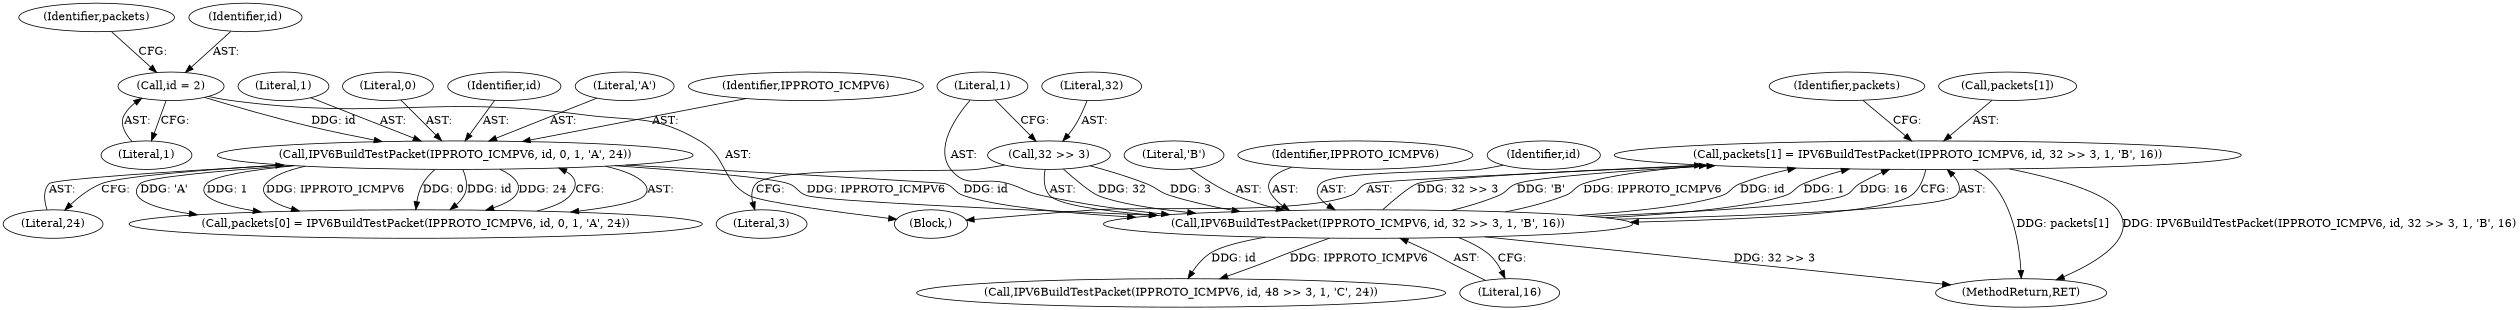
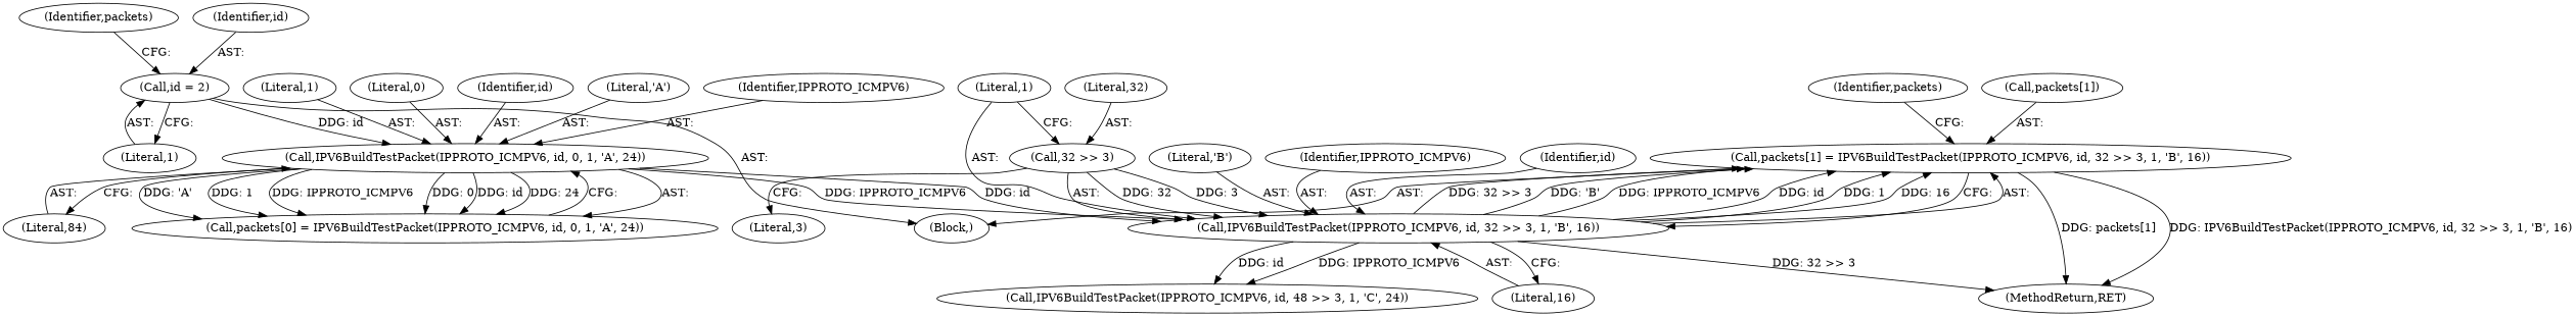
  digraph {
    n1 [label="(Call,packets[1] = IPV6BuildTestPacket(IPPROTO_ICMPV6, id, 32 >> 3, 1, 'B', 16))"]
    n2 [label="(Call,IPV6BuildTestPacket(IPPROTO_ICMPV6, id, 32 >> 3, 1, 'B', 16))"]
    n3 [label="(MethodReturn,RET)"]
    n4 [label="(Block,)"]
    n5 [label="(Literal,16)"]
    n6 [label="(Call,IPV6BuildTestPacket(IPPROTO_ICMPV6, id, 48 >> 3, 1, 'C', 24))"]
    n7 [label="(Call,IPV6BuildTestPacket(IPPROTO_ICMPV6, id, 0, 1, 'A', 24))"]
    n8 [label="(Call,packets[0] = IPV6BuildTestPacket(IPPROTO_ICMPV6, id, 0, 1, 'A', 24))"]
-   n9 [label="(Literal,24)"]
+   n9 [label="(Literal,84)"]
    n10 [label="(Call,id = 2)"]
    n11 [label="(Literal,1)"]
    n12 [label="(Call,32 >> 3)"]
    n13 [label="(Literal,3)"]
    n14 [label="(Literal,1)"]
    n15 [label="(Identifier,packets)"]
    n16 [label="(Identifier,packets)"]
    n17 [label="(Literal,'B')"]
    n18 [label="(Literal,1)"]
    n19 [label="(Identifier,IPPROTO_ICMPV6)"]
    n20 [label="(Literal,0)"]
    n21 [label="(Identifier,id)"]
    n22 [label="(Identifier,id)"]
    n23 [label="(Literal,'A')"]
    n24 [label="(Identifier,IPPROTO_ICMPV6)"]
    n25 [label="(Identifier,id)"]
    n26 [label="(Call,packets[1])"]
    n27 [label="(Literal,32)"]
    n1 -> n2 [label="CFG: "]
    n1 -> n3 [label="DDG: IPV6BuildTestPacket(IPPROTO_ICMPV6, id, 32 >> 3, 1, 'B', 16)"]
    n1 -> n3 [label="DDG: packets[1]"]
    n1 -> n4 [label="AST: "]
    n2 -> n1 [label="AST: "]
    n2 -> n1 [label="DDG: 32 >> 3"]
    n2 -> n1 [label="DDG: 'B'"]
    n2 -> n1 [label="DDG: IPPROTO_ICMPV6"]
    n2 -> n1 [label="DDG: id"]
    n2 -> n1 [label="DDG: 1"]
    n2 -> n1 [label="DDG: 16"]
    n2 -> n3 [label="DDG: 32 >> 3"]
    n2 -> n5 [label="CFG: "]
    n2 -> n6 [label="DDG: IPPROTO_ICMPV6"]
    n2 -> n6 [label="DDG: id"]
    n5 -> n2 [label="AST: "]
    n7 -> n2 [label="DDG: IPPROTO_ICMPV6"]
    n7 -> n2 [label="DDG: id"]
    n7 -> n8 [label="AST: "]
    n7 -> n8 [label="DDG: 'A'"]
    n7 -> n8 [label="DDG: 1"]
    n7 -> n8 [label="DDG: IPPROTO_ICMPV6"]
    n7 -> n8 [label="DDG: 0"]
    n7 -> n8 [label="DDG: id"]
    n7 -> n8 [label="DDG: 24"]
    n7 -> n9 [label="CFG: "]
    n8 -> n7 [label="CFG: "]
    n9 -> n7 [label="AST: "]
    n10 -> n4 [label="AST: "]
    n10 -> n7 [label="DDG: id"]
    n10 -> n11 [label="CFG: "]
    n11 -> n10 [label="AST: "]
    n12 -> n2 [label="AST: "]
    n12 -> n2 [label="DDG: 32"]
    n12 -> n2 [label="DDG: 3"]
    n12 -> n13 [label="CFG: "]
    n14 -> n2 [label="AST: "]
    n14 -> n12 [label="CFG: "]
    n15 -> n10 [label="CFG: "]
    n16 -> n1 [label="CFG: "]
    n17 -> n2 [label="AST: "]
    n18 -> n7 [label="AST: "]
    n19 -> n2 [label="AST: "]
    n20 -> n7 [label="AST: "]
    n21 -> n7 [label="AST: "]
    n22 -> n10 [label="AST: "]
    n23 -> n7 [label="AST: "]
    n24 -> n7 [label="AST: "]
    n25 -> n2 [label="AST: "]
    n26 -> n1 [label="AST: "]
    n27 -> n12 [label="AST: "]
  }
